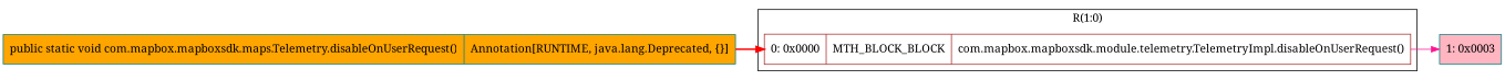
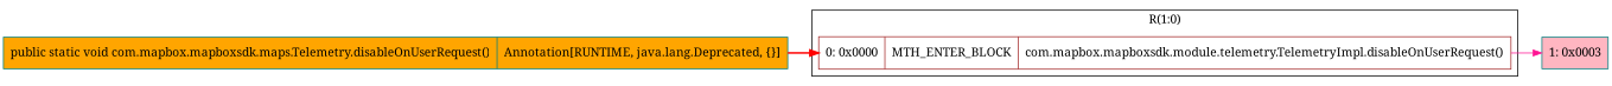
  digraph {
    rankdir=LR
    fontname="Noto Serif"
    node [color=teal shape=record style=filled fontname="Noto Serif"]
    edge [fontname="Noto Serif"]
-   n1 [color=brown label="{0\:\ 0x0000|MTH_BLOCK_BLOCK\l|com.mapbox.mapboxsdk.module.telemetry.TelemetryImpl.disableOnUserRequest()\l}" fillcolor=white]
+   n1 [color=brown label="{0\:\ 0x0000|MTH_ENTER_BLOCK\l|com.mapbox.mapboxsdk.module.telemetry.TelemetryImpl.disableOnUserRequest()\l}" fillcolor=white]
    n2 [label="{1\:\ 0x0003}" fillcolor=lightpink]
    n3 [label="{public static void com.mapbox.mapboxsdk.maps.Telemetry.disableOnUserRequest()  | Annotation[RUNTIME, java.lang.Deprecated, \{\}]\l}" fillcolor=orange]
    subgraph cluster_1 {
      label="R(1:0)"
      n1
    }
    n1 -> n2 [color=deeppink style=solid]
    n3 -> n1 [color=red style=bold]
  }
